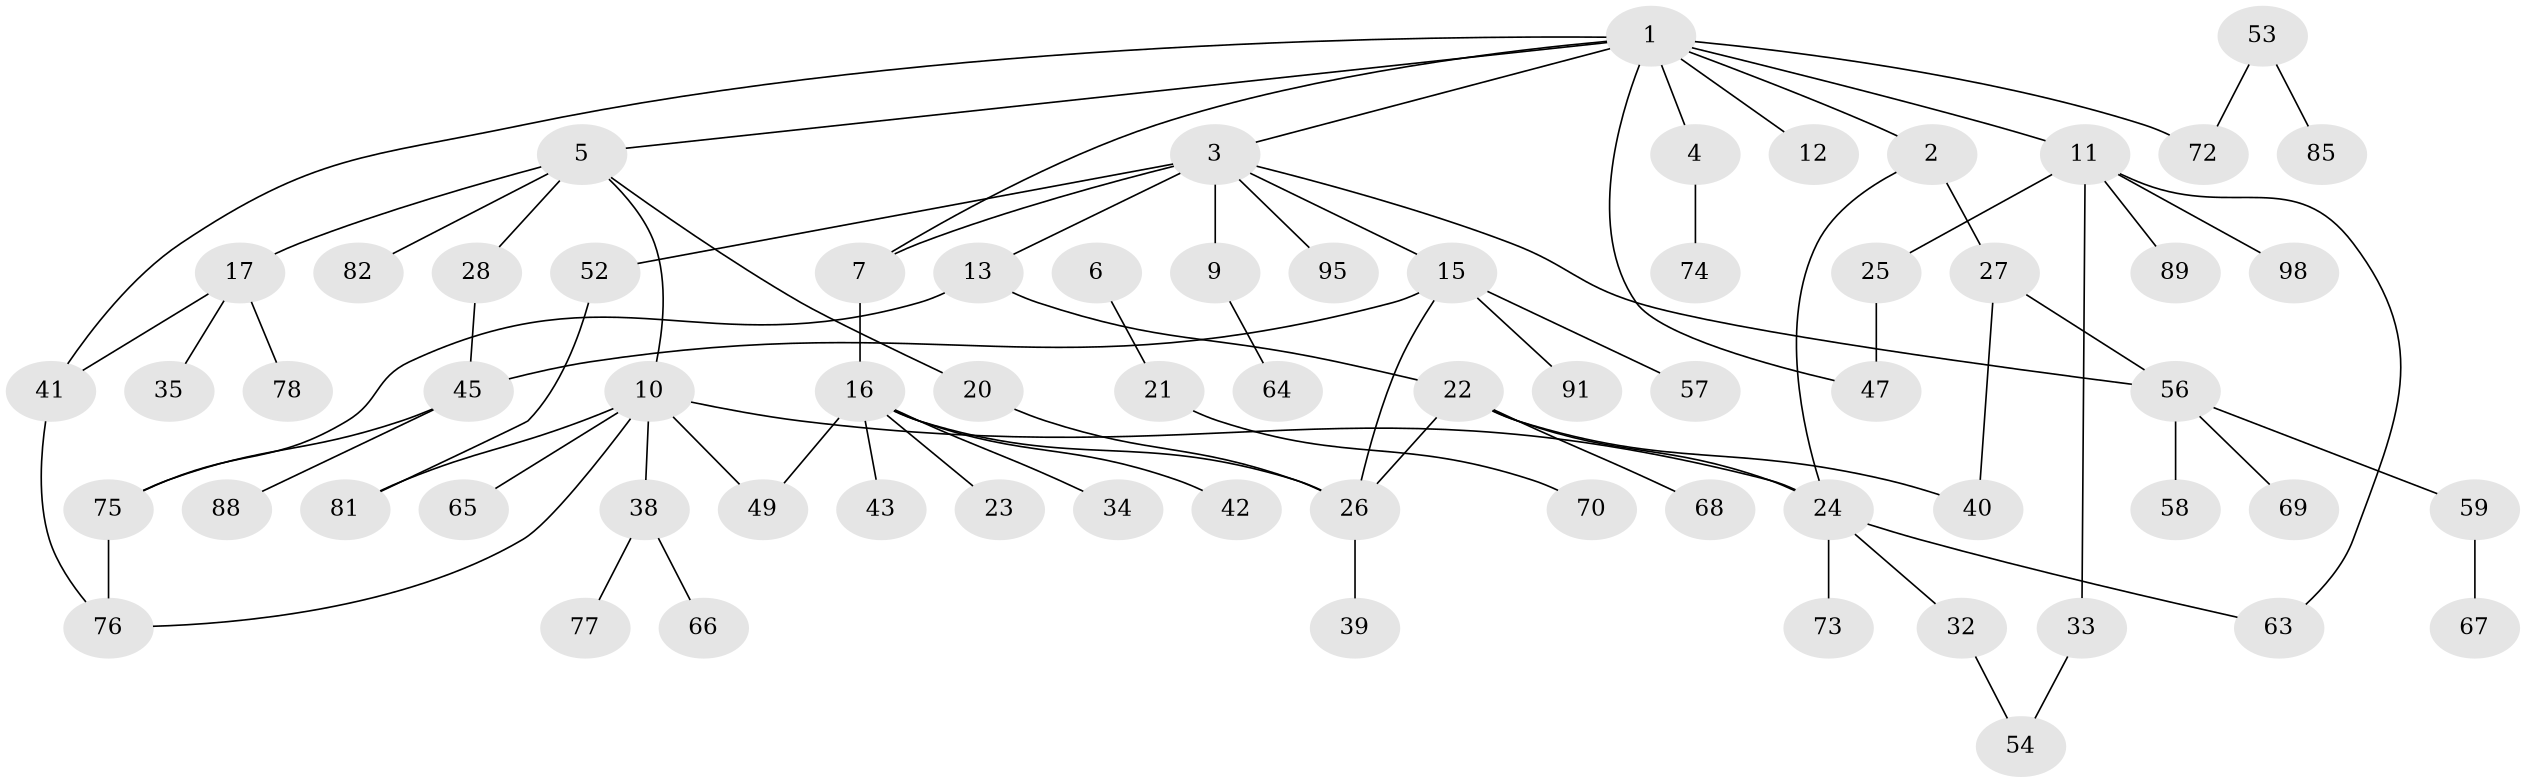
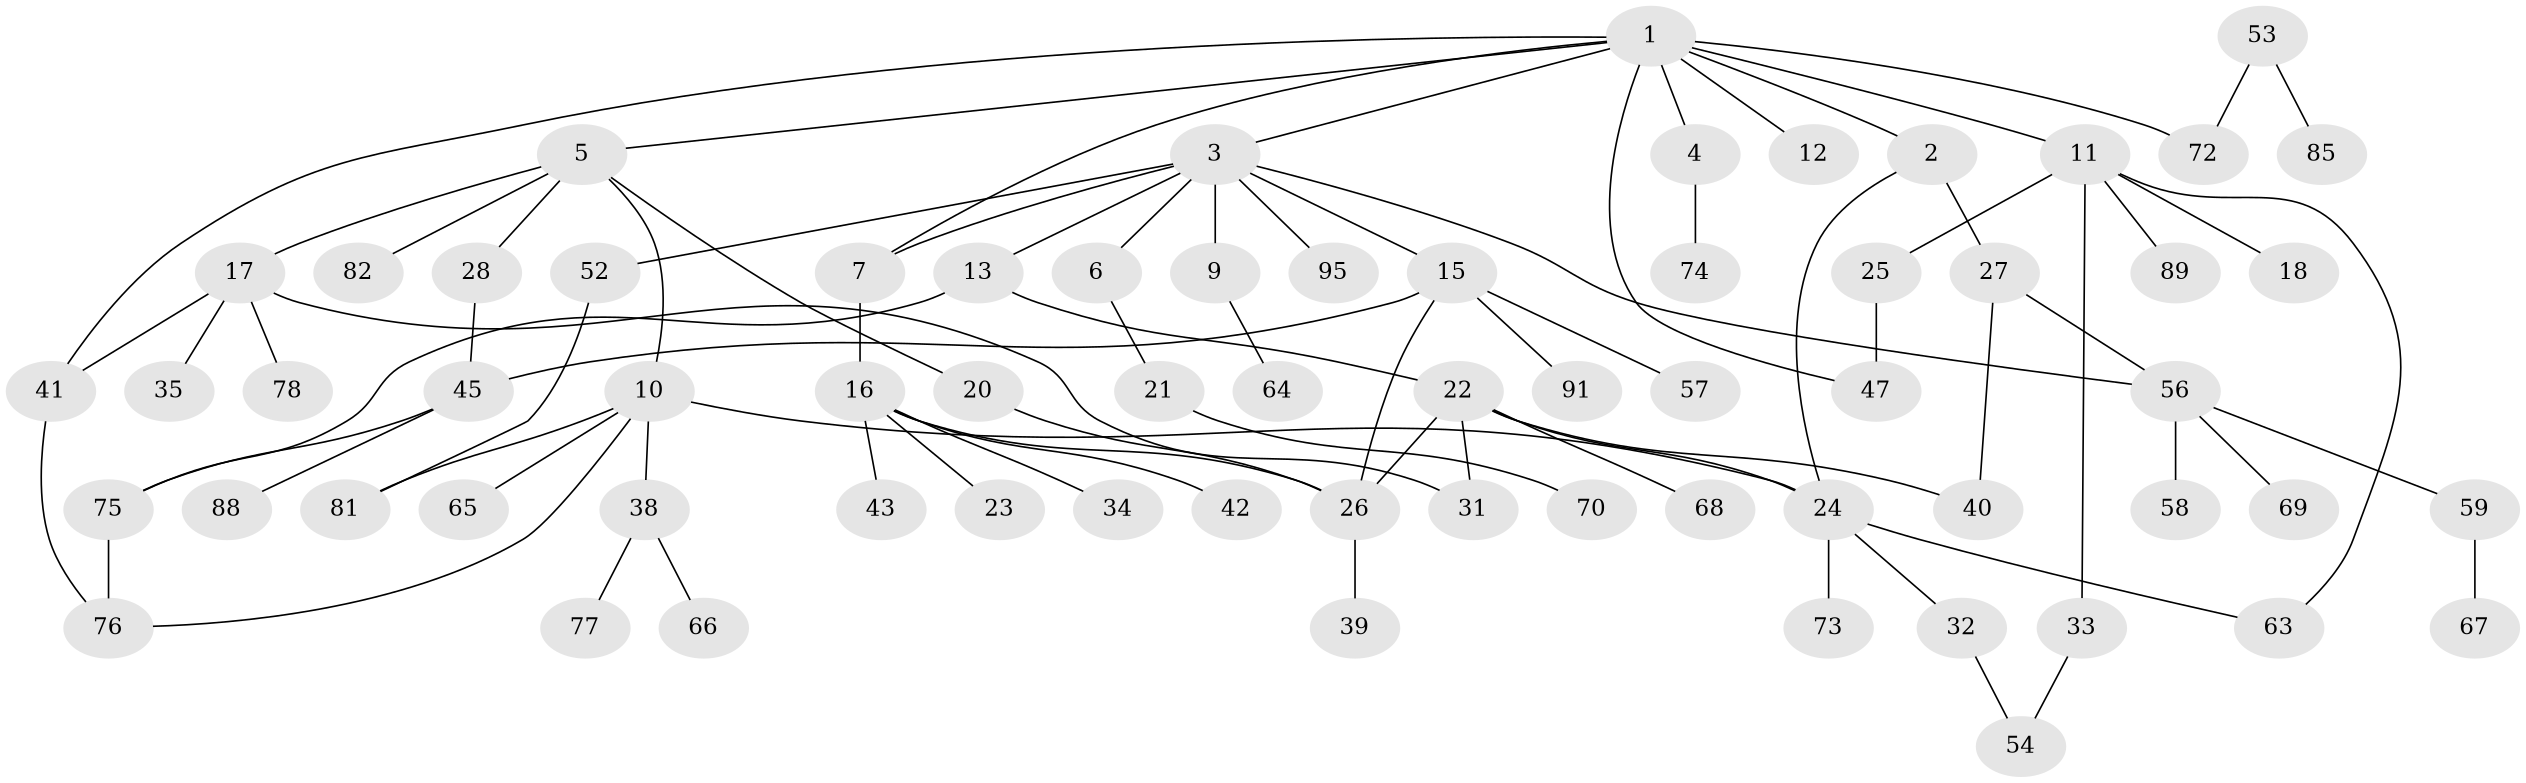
  graph {
    node [color=gray90 style=filled]
    1 [super="+19"]
    2 [super="+30"]
    3 [super="+46"]
    4
    5 [super="+8"]
    7 [super="+60"]
    11 [super="+36"]
    12 [super="+80"]
    41 [super="+50"]
    47 [super="+71"]
    72
    24 [super="+54"]
    27 [super="+29"]
    6 [super="+14"]
    9
    13
    15 [super="+92"]
    52
    56 [super="+67"]
    95
    74 [super="+86"]
    10 [super="+93"]
    17
    20 [super="+90"]
    28
    82
    16 [super="+18"]
    25
    33
    63
    89
-   98
+   98 [label=18]
    76
    32
    73
    40 [super="+61"]
    21
    64
    22 [super="+51"]
    75 [super="+97"]
    26 [super="+37"]
    45 [super="+87"]
    57
    91
    81
    58
    59
    69
    38
-   49 [super="+84"]
    65
+   31 [super="+48"]
    35
    78
    70 [super="+83"]
    23
    34
    42
    43
    66 [super="+94"]
    77
    n62 [label=54 super="+55"]
    68
    39
    88
    53 [super="+79"]
    85
    n68 [label=67]
    1 -- 2
    1 -- 3
    1 -- 4
    1 -- 5
    1 -- 7
    1 -- 11
    1 -- 12
    1 -- 41
    1 -- 47
    1 -- 72
    2 -- 24
    2 -- 27
    3 -- 7
+   3 -- 6
    3 -- 9
    3 -- 13
    3 -- 15
    3 -- 52
    3 -- 56
    3 -- 95
    4 -- 74
    5 -- 10
    5 -- 17
    5 -- 20
    5 -- 28
    5 -- 82
    7 -- 16
    11 -- 25
    11 -- 33
    11 -- 63
    11 -- 89
    11 -- 98
    41 -- 76
    24 -- 63
    24 -- 32
    24 -- 73
    27 -- 56
    27 -- 40
    6 -- 21
    9 -- 64
    13 -- 22
    13 -- 75
    15 -- 26
    15 -- 45
    15 -- 57
    15 -- 91
    52 -- 81
    56 -- 58
    56 -- 59
    56 -- 69
    10 -- 24
    10 -- 76
    10 -- 81
    10 -- 38
-   10 -- 49
    10 -- 65
    17 -- 41
+   17 -- 31
    17 -- 35
    17 -- 78
    20 -- 26
    28 -- 45
    16 -- 26
-   16 -- 49
    16 -- 23
    16 -- 34
    16 -- 42
    16 -- 43
    25 -- 47
    33 -- n62
    32 -- n62
    21 -- 70
    22 -- 24
    22 -- 40
    22 -- 26
+   22 -- 31
    22 -- 68
    75 -- 76
    26 -- 39
    45 -- 75
    45 -- 88
    59 -- n68
    38 -- 66
    38 -- 77
    53 -- 72
    53 -- 85
  }
